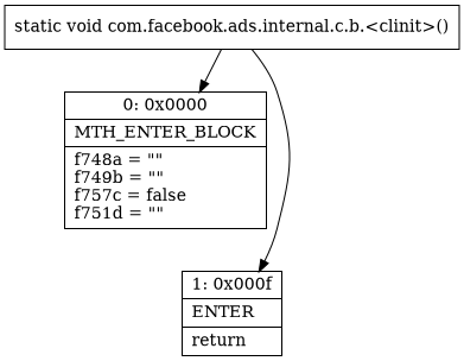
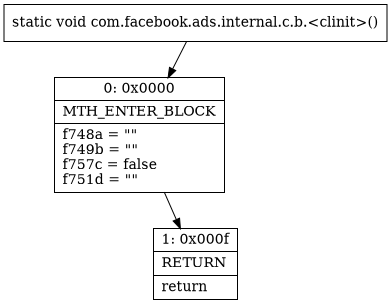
  digraph {
    node [shape=record]
    n1 [label="{0\:\ 0x0000|MTH_ENTER_BLOCK\l|f748a = \"\"\lf749b = \"\"\lf757c = false\lf751d = \"\"\l}"]
-   n2 [label="{1\:\ 0x000f|ENTER\l|return\l}"]
+   n2 [label="{1\:\ 0x000f|RETURN\l|return\l}"]
    n3 [label="{static void com.facebook.ads.internal.c.b.\<clinit\>() }"]
-   n3 -> n2
+   n1 -> n2
    n3 -> n1
  }
